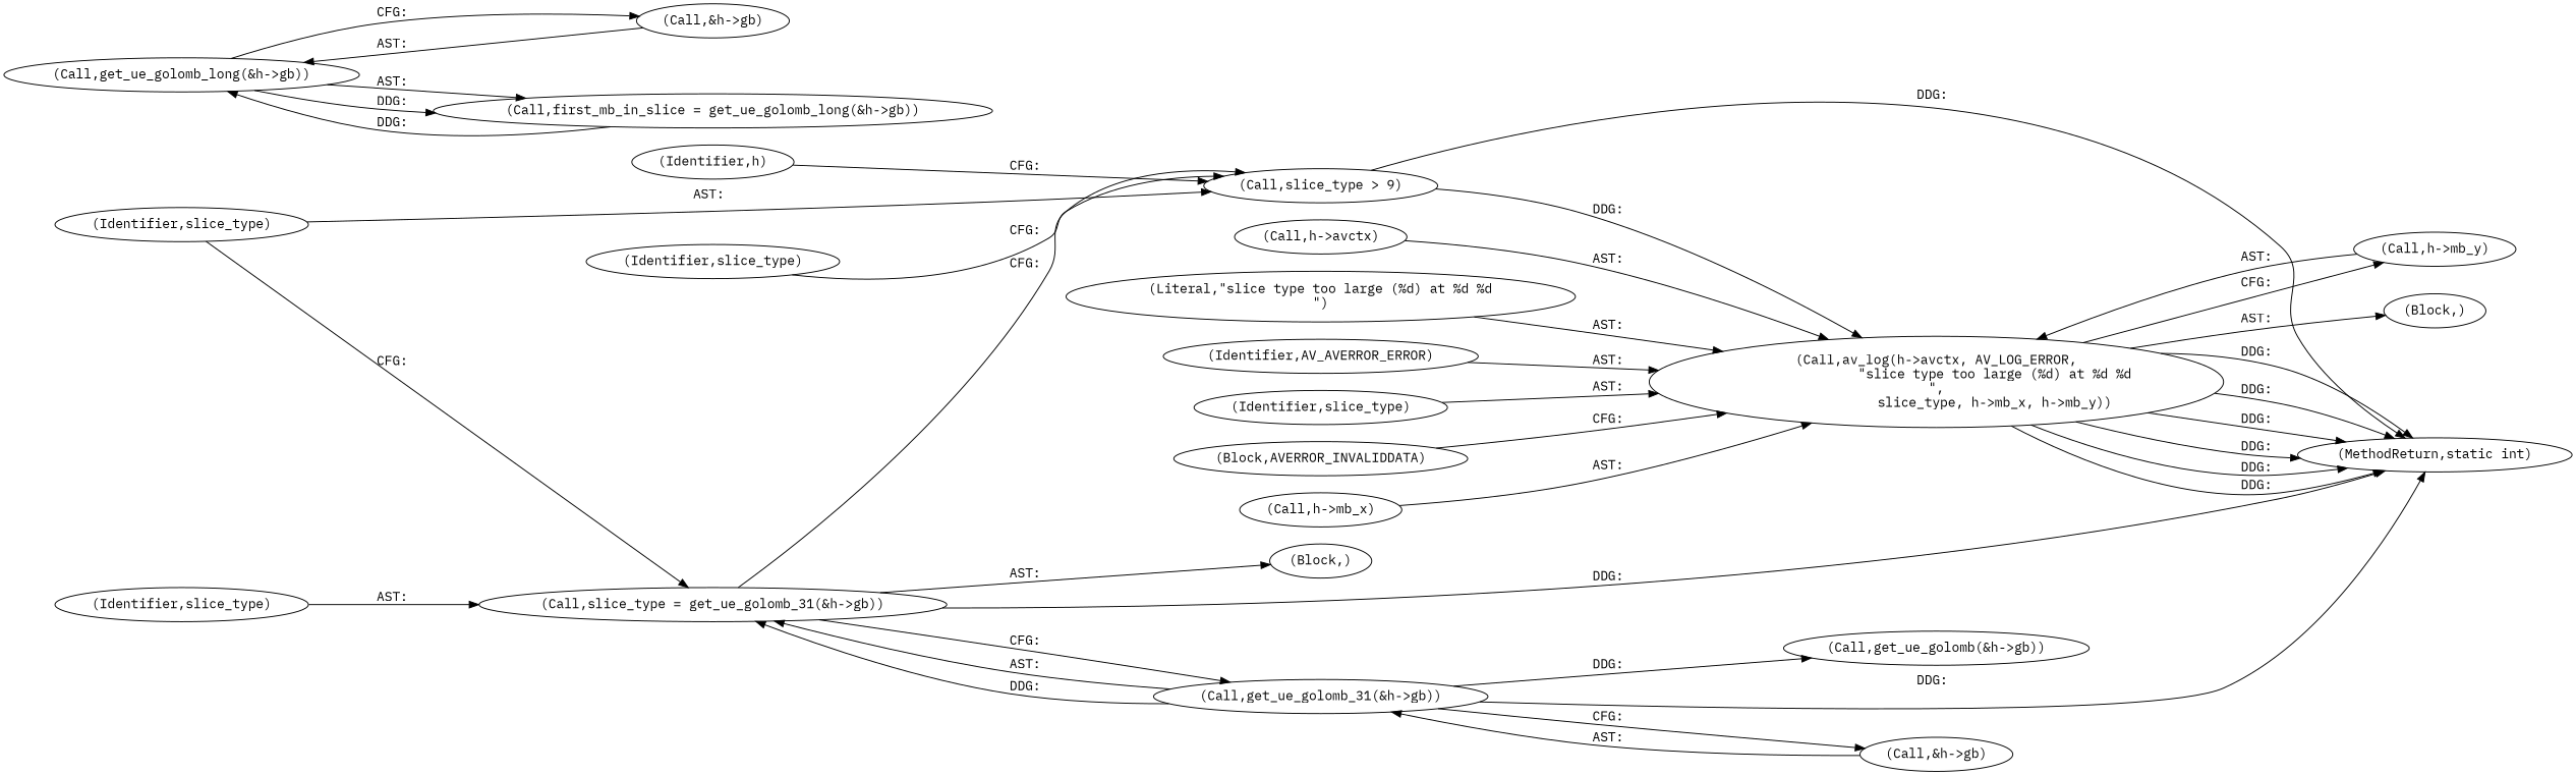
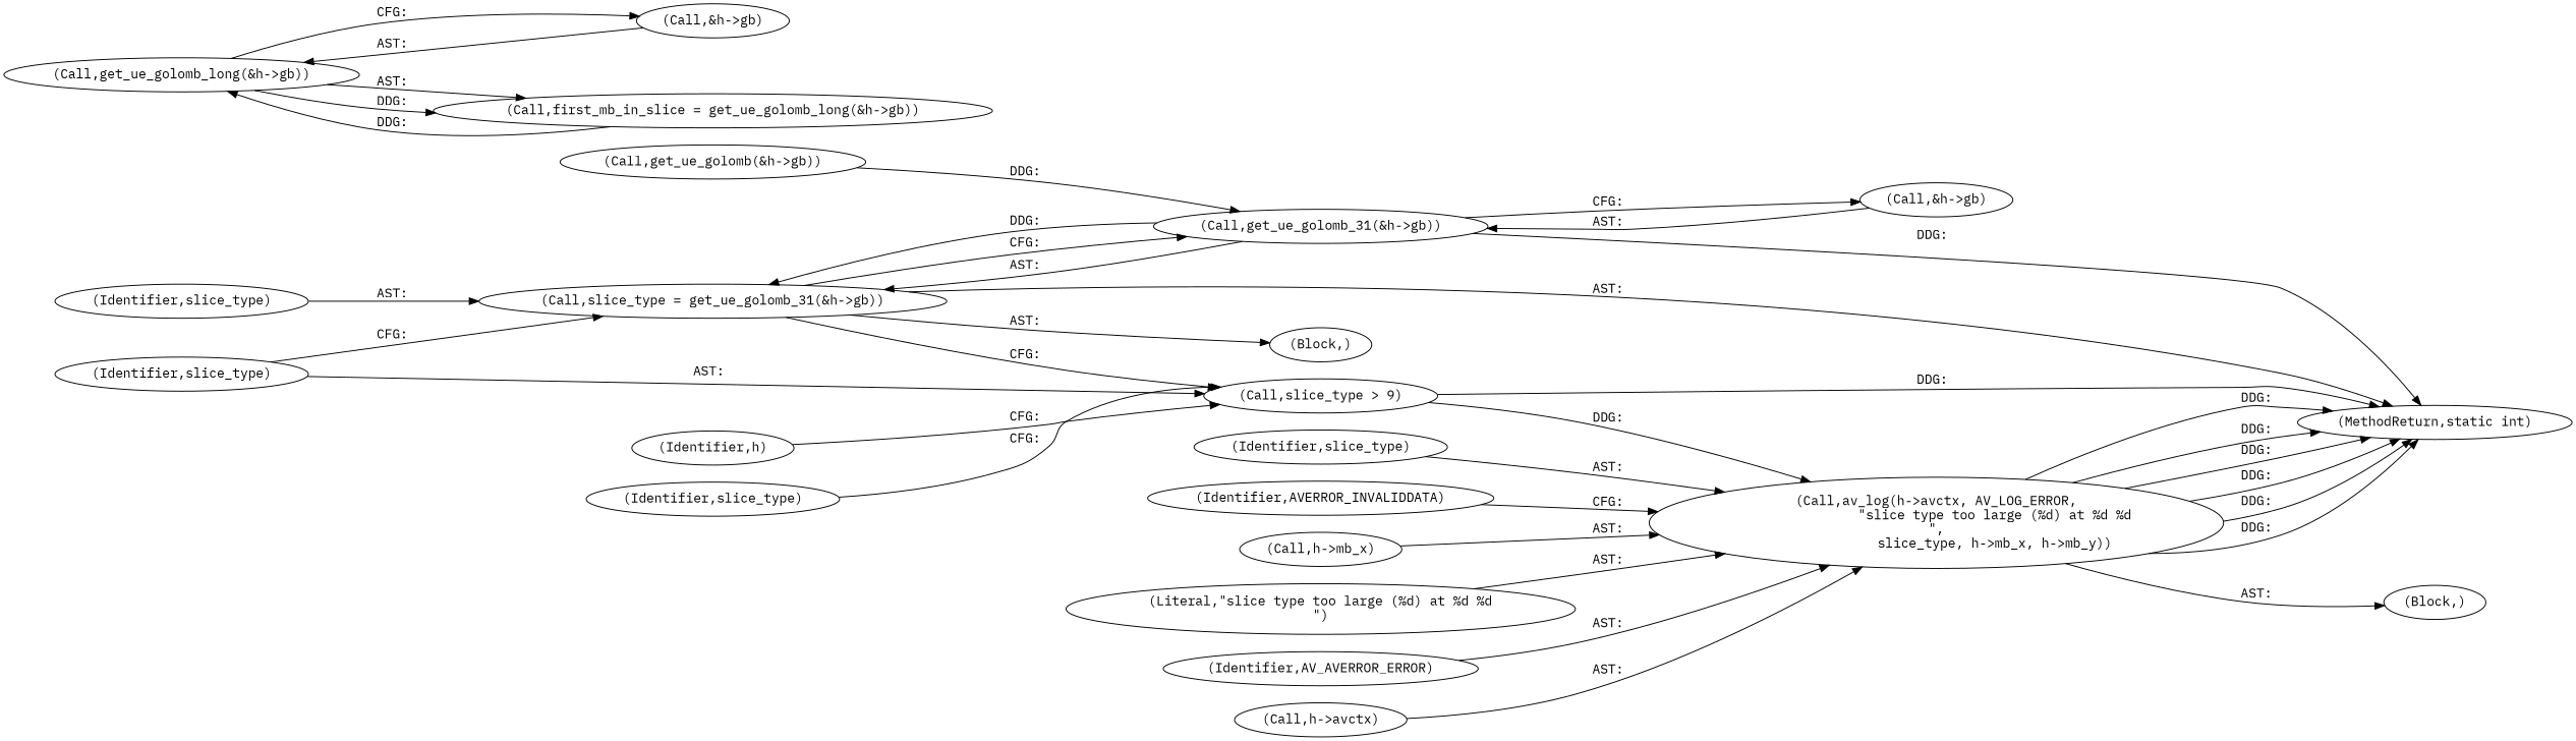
  digraph {
    fontname="IBM Plex Mono"
    rankdir=LR
    node [fontname="IBM Plex Mono"]
    edge [fontname="IBM Plex Mono"]
    n1 [label="(Call,av_log(h->avctx, AV_LOG_ERROR,\n               \"slice type too large (%d) at %d %d\n\",\n               slice_type, h->mb_x, h->mb_y))"]
    n2 [label="(Block,)"]
    n3 [label="(MethodReturn,static int)"]
-   n4 [label="(Call,h->mb_y)"]
    n5 [label="(Call,slice_type > 9)"]
    n6 [label="(Call,slice_type = get_ue_golomb_31(&h->gb))"]
    n7 [label="(Call,get_ue_golomb_31(&h->gb))"]
    n8 [label="(Block,)"]
    n9 [label="(Call,&h->gb)"]
    n10 [label="(Call,get_ue_golomb(&h->gb))"]
    n11 [label="(Call,get_ue_golomb_long(&h->gb))"]
    n12 [label="(Call,&h->gb)"]
    n13 [label="(Call,first_mb_in_slice = get_ue_golomb_long(&h->gb))"]
    n14 [label="(Call,h->avctx)"]
    n15 [label="(Literal,\"slice type too large (%d) at %d %d\n\")"]
    n16 [label="(Identifier,h)"]
    n17 [label="(Identifier,slice_type)"]
    n18 [label="(Identifier,AV_AVERROR_ERROR)"]
    n19 [label="(Identifier,slice_type)"]
    n20 [label="(Identifier,slice_type)"]
-   n21 [label="(Block,AVERROR_INVALIDDATA)"]
+   n21 [label="(Identifier,AVERROR_INVALIDDATA)"]
    n22 [label="(Identifier,slice_type)"]
    n23 [label="(Call,h->mb_x)"]
    n1 -> n2 [label="AST: "]
    n1 -> n3 [label="DDG: "]
    n1 -> n3 [label="DDG: "]
    n1 -> n3 [label="DDG: "]
    n1 -> n3 [label="DDG: "]
    n1 -> n3 [label="DDG: "]
    n1 -> n3 [label="DDG: "]
-   n1 -> n4 [label="CFG: "]
-   n4 -> n1 [label="AST: "]
    n5 -> n1 [label="DDG: "]
    n5 -> n3 [label="DDG: "]
-   n6 -> n3 [label="DDG: "]
+   n6 -> n3 [label="AST: "]
    n6 -> n5 [label="CFG: "]
    n6 -> n7 [label="CFG: "]
    n6 -> n8 [label="AST: "]
    n7 -> n3 [label="DDG: "]
    n7 -> n6 [label="AST: "]
    n7 -> n6 [label="DDG: "]
    n7 -> n9 [label="CFG: "]
-   n7 -> n10 [label="DDG: "]
+   n10 -> n7 [label="DDG: "]
    n9 -> n7 [label="AST: "]
    n11 -> n12 [label="CFG: "]
    n11 -> n13 [label="AST: "]
    n11 -> n13 [label="DDG: "]
    n12 -> n11 [label="AST: "]
    n13 -> n11 [label="DDG: "]
    n14 -> n1 [label="AST: "]
    n15 -> n1 [label="AST: "]
    n16 -> n5 [label="CFG: "]
    n17 -> n5 [label="AST: "]
    n17 -> n6 [label="CFG: "]
    n18 -> n1 [label="AST: "]
    n19 -> n6 [label="AST: "]
    n20 -> n1 [label="AST: "]
    n21 -> n1 [label="CFG: "]
    n22 -> n5 [label="CFG: "]
    n23 -> n1 [label="AST: "]
  }
